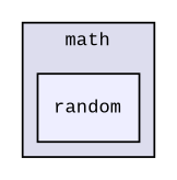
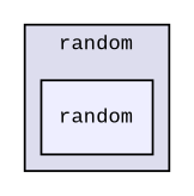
  digraph {
    compound=true
    n1 [fillcolor="#eeeeff" fontname=CourierNew fontsize=10 label=random pencolor=black shape=box style=filled]
    subgraph cluster_1 {
      bgcolor="#ddddee"
      fontname=CourierNew
      fontsize=10
-     label=math
+     label=random
      pencolor=black
      n1
    }
  }
